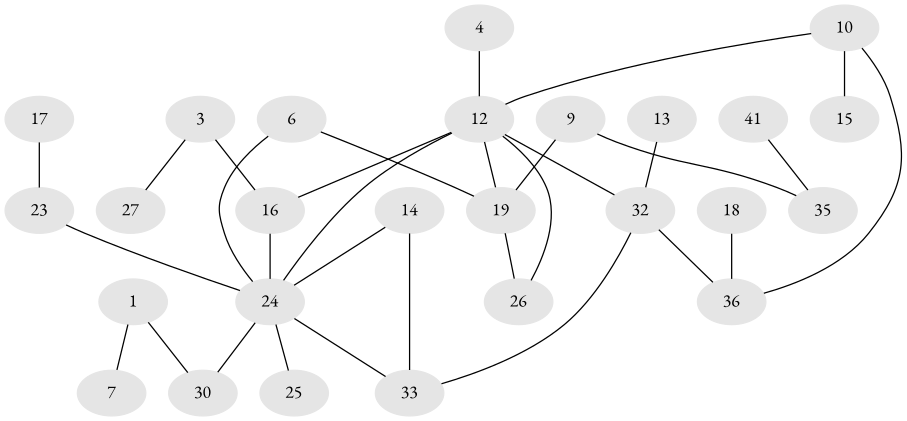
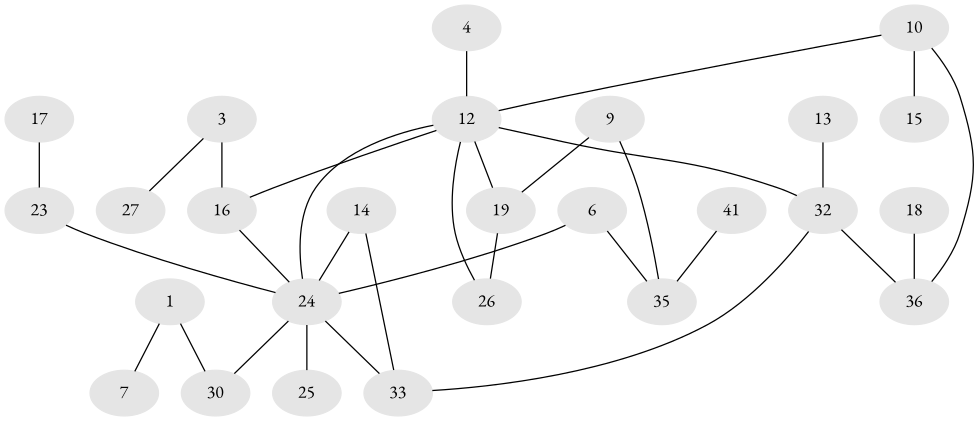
  graph {
    fontname="EB Garamond"
    node [color=gray90 fontname="EB Garamond" style=filled]
    edge [fontname="EB Garamond" weight=1.0]
    1
    7
    30
    3
    16
    27
    24
    4
    12
    19
    26
    32
    6
    35
    33
    25
    9
    10
    15
    36
    n21 [label=41]
    13
    14
    17
    23
    18
    1 -- 7
    1 -- 30
    3 -- 16 [weight=2.0]
    3 -- 27
    16 -- 24
    24 -- 30
    24 -- 33
    24 -- 25
    4 -- 12
    12 -- 16
    12 -- 24
    12 -- 19
    12 -- 26
    12 -- 32
    19 -- 26
    32 -- 33
    32 -- 36 [weight=2.0]
    6 -- 24 [weight=2.0]
-   6 -- 19
+   6 -- 35
    9 -- 19
    9 -- 35
    10 -- 12
    10 -- 15
    10 -- 36
    n21 -- 35
    13 -- 32
    14 -- 24
    14 -- 33
    17 -- 23
    23 -- 24
    18 -- 36 [weight=2.0]
  }
